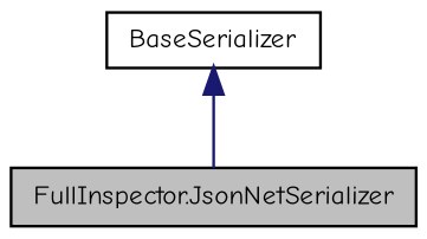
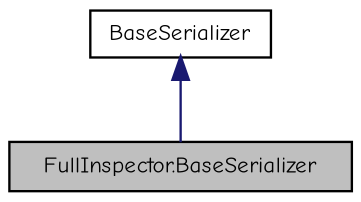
  digraph {
    fontname="Comic Neue"
    node [color=black fontname="Comic Neue" fontsize=10 shape=record style=filled]
-   n1 [fillcolor=grey75 fontcolor=black height=0.2 label="FullInspector.JsonNetSerializer" width=0.4]
+   n1 [fillcolor=grey75 fontcolor=black height=0.2 label="FullInspector.BaseSerializer" width=0.4]
    n2 [fillcolor=white height=0.2 label=BaseSerializer width=0.4]
    n2 -> n1 [color=midnightblue dir=back fontname="Comic Neue" fontsize=10 labelfontname=Helvetica labelfontsize=10 style=solid]
  }
